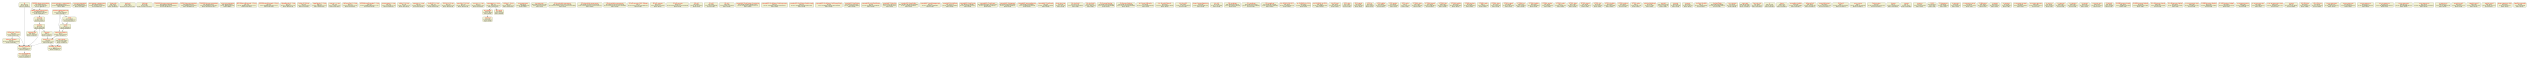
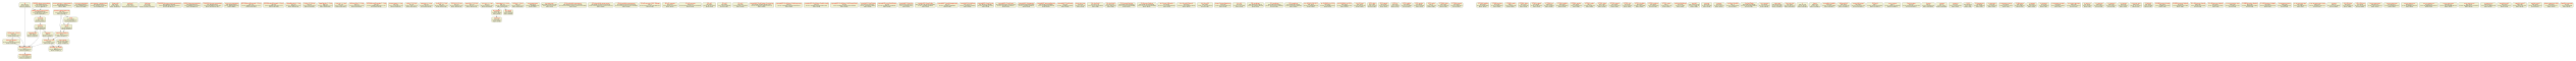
  digraph {
    fontname="Noto Sans"
    node [fillcolor="#F0F0D0" fontname="Noto Sans" shape=box style="rounded,filled"]
    edge [fontname="Noto Sans"]
    n1 [label=< <font point-size="20" color="red">CMSSM_demo_parameters</font><br/>Type: ModelParameters<br/>Function: primary_parameters<br/>Module: CMSSM_demo>]
    n2 [label=< <font point-size="20" color="red">MSSM_demo_parameters</font><br/>Type: ModelParameters<br/>Function: MSSM_demo_parameters<br/>Module: CMSSM_demo>]
    n3 [label=< <font point-size="20" color="red">xsection</font><br/>Type: double<br/>Function: xsection<br/>Module: ExampleBit_B>]
    n4 [label=< <font point-size="20" color="red">MSSM78atMGUT_parameters</font><br/>Type: ModelParameters<br/>Function: MSSM78atMGUT_parameters<br/>Module: CMSSM>]
    n5 [label=< <font point-size="20" color="red">CMSSM_parameters</font><br/>Type: ModelParameters<br/>Function: CMSSM_parameters<br/>Module: extraCMSSM>]
    n6 [label=< <font point-size="20" color="red">test_parent_I_parameters</font><br/>Type: ModelParameters<br/>Function: test_parent_I_parameters<br/>Module: MSSM_demo>]
    n7 [label=< <font point-size="20" color="red">Mstop_obs</font><br/>Type: double<br/>Function: Mstop<br/>Module: CMSSM_demo>]
    n8 [label=< <font point-size="20" color="red">nevents</font><br/>Type: double<br/>Function: nevents_dbl<br/>Module: ExampleBit_A>]
    n9 [label=< <font point-size="20" color="red">earthvel</font><br/>Type: double<br/>Function: v_earth<br/>Module: SomeOther_Halo_demo>]
    n10 [label=< <font point-size="20" color="red">blah0cap</font><br/>Type: double<br/>Function: blah0<br/>Module: SomeOther_Halo_demo>]
    n11 [label=< <font point-size="20" color="red">TWOHDM_demo_parent_parameters</font><br/>Type: BOSSMinimalExample<br/>Function: TWOHDM_demo_parent_parameters<br/>Module: TWOHDM_demo>]
    n12 [label=< <font point-size="20" color="red">MSSM_demo_parameters</font><br/>Type: ModelParameters<br/>Function: MSSM_demo_parameters<br/>Module: TWOHDM_demo>]
    n13 [label=< <font point-size="20" color="red">TWOHDM_demo_parameters</font><br/>Type: ModelParameters<br/>Function: TWOHDM_demo_parameters<br/>Module: TWOHDM_sub_demo>]
    n14 [label=< <font point-size="20" color="red">MSSM78_parameters</font><br/>Type: ModelParameters<br/>Function: MSSM78_parameters<br/>Module: MSSM25>]
    n15 [label=< <font point-size="20" color="red">BOSSMinimalExample_1_2_init</font><br/>Type: void<br/>Function: BOSSMinimalExample_1_2_init<br/>Module: BackendIniBit>]
    n16 [label=< <font point-size="20" color="red">BOSSMinimalExample_1_0_init</font><br/>Type: void<br/>Function: BOSSMinimalExample_1_0_init<br/>Module: BackendIniBit>]
    n17 [label=< <font point-size="20" color="red">HiggsBounds_4_1_init</font><br/>Type: void<br/>Function: HiggsBounds_4_1_init<br/>Module: BackendIniBit>]
    n18 [label=< <font point-size="20" color="red">Pythia_8_186_init</font><br/>Type: void<br/>Function: Pythia_8_186_init<br/>Module: BackendIniBit>]
    n19 [label=< <font point-size="20" color="red">HiggsSignals_1_2_init</font><br/>Type: void<br/>Function: HiggsSignals_1_2_init<br/>Module: BackendIniBit>]
    n20 [label=< <font point-size="20" color="red">FastSim_1_0_init</font><br/>Type: void<br/>Function: FastSim_1_0_init<br/>Module: BackendIniBit>]
    n21 [label=< <font point-size="20" color="red">LibFarrayTest_1_0_init</font><br/>Type: void<br/>Function: LibFarrayTest_1_0_init<br/>Module: BackendIniBit>]
    n22 [label=< <font point-size="20" color="red">LibFortran_1_0_init</font><br/>Type: void<br/>Function: LibFortran_1_0_init<br/>Module: BackendIniBit>]
    n23 [label=< <font point-size="20" color="red">function_pointer</font><br/>Type: fptr<br/>Function: function_pointer_retriever<br/>Module: ExampleBit_A>]
    n24 [label=< <font point-size="20" color="red">nevents_postcuts</font><br/>Type: int<br/>Function: nevents_postcuts<br/>Module: ExampleBit_B>]
    n25 [label=< <font point-size="20" color="red">lnL_ExampleBitB</font><br/>Type: double<br/>Function: lnL_ExampleBitB<br/>Module: ExampleBit_B>]
    n26 [label=< <font point-size="20" color="red">BOSSMinimalExample_1_1_init</font><br/>Type: void<br/>Function: BOSSMinimalExample_1_1_init<br/>Module: BackendIniBit>]
    n27 [label=< <font point-size="20" color="red">micromegas_0_1_init</font><br/>Type: void<br/>Function: micromegas_0_1_init<br/>Module: BackendIniBit>]
    n28 [label=< <font point-size="20" color="red">nulike_1_0_0_init</font><br/>Type: void<br/>Function: nulike_1_0_0_init<br/>Module: BackendIniBit>]
    n29 [label=< <font point-size="20" color="red">SuperIso_3_4_init</font><br/>Type: void<br/>Function: SuperIso_3_4_init<br/>Module: BackendIniBit>]
    n30 [label=< <font point-size="20" color="red">DarkSUSY_0_1_init</font><br/>Type: void<br/>Function: DarkSUSY_0_1_init<br/>Module: BackendIniBit>]
    n31 [label=< <font point-size="20" color="red">DDCalc0_0_0_init</font><br/>Type: void<br/>Function: DDCalc0_0_0_init<br/>Module: BackendIniBit>]
    n32 [label=< <font point-size="20" color="red">gamLike_1_0_0_init</font><br/>Type: void<br/>Function: gamLike_1_0_0_init<br/>Module: BackendIniBit>]
    n33 [label=< <font point-size="20" color="red">SUSYHIT_0_1_init</font><br/>Type: void<br/>Function: SUSYHIT_0_1_init<br/>Module: BackendIniBit>]
    n34 [label=< <font point-size="20" color="red">FeynHiggs_2_10_init</font><br/>Type: void<br/>Function: FeynHiggs_2_10_init<br/>Module: BackendIniBit>]
    n35 [label=< <font point-size="20" color="red">FH_Masses</font><br/>Type: double<br/>Function: FH_Masses<br/>Module: EWPOBit>]
    n36 [label=< <font point-size="20" color="red">FH_Higgs</font><br/>Type: double<br/>Function: FH_Higgs<br/>Module: EWPOBit>]
    n37 [label=< <font point-size="20" color="red">FH_Flavor</font><br/>Type: double<br/>Function: FH_Flavor<br/>Module: EWPOBit>]
    n38 [label=< <font point-size="20" color="red">LibFirst_1_0_init</font><br/>Type: void<br/>Function: LibFirst_1_0_init<br/>Module: BackendIniBit>]
    n39 [label=< <font point-size="20" color="red">LibFirst_1_1_init</font><br/>Type: void<br/>Function: LibFirst_1_1_init<br/>Module: BackendIniBit>]
    n40 [label=< <font point-size="20" color="red">ptrmeth_arr_tester</font><br/>Type: int<br/>Function: ptrMethArrTester<br/>Module: ExampleBit_B>]
    n41 [label=< <font point-size="20" color="red">MSSMspectrum</font><br/>Type: eaSLHA<br/>Function: getMSSMspectrum<br/>Module: DarkBit>]
    n42 [label=< <font point-size="20" color="red">RD_spectrum</font><br/>Type: DarkBit::RD_spectrum_type<br/>Function: RD_spectrum_SUSY<br/>Module: DarkBit>]
    n43 [label=< <font point-size="20" color="red">RD_thresholds_resonances</font><br/>Type: DarkBit::TH_resonances_thresholds<br/>Function: RD_thresholds_resonances_from_ProcessCatalog<br/>Module: DarkBit>]
    n44 [label=< <font point-size="20" color="red">RD_thresholds_resonances</font><br/>Type: DarkBit::TH_resonances_thresholds<br/>Function: RD_thresholds_resonances_from_spectrum<br/>Module: DarkBit>]
    n45 [label=< <font point-size="20" color="red">RD_thresholds_resonances</font><br/>Type: DarkBit::TH_resonances_thresholds<br/>Function: RD_thresholds_resonances_SingletDM<br/>Module: DarkBit>]
    n46 [label=< <font point-size="20" color="red">RD_eff_annrate_SUSY_DSprep</font><br/>Type: int<br/>Function: RD_eff_annrate_SUSY_DSprep_func<br/>Module: DarkBit>]
    n47 [label=< <font point-size="20" color="red">RD_eff_annrate</font><br/>Type: fptr_dd<br/>Function: RD_eff_annrate_SUSY<br/>Module: DarkBit>]
    n48 [label=< <font point-size="20" color="red">RD_eff_annrate</font><br/>Type: fptr_dd<br/>Function: RD_eff_annrate_from_ProcessCatalog<br/>Module: DarkBit>]
    n49 [label=< <font point-size="20" color="red">RD_oh2</font><br/>Type: double<br/>Function: RD_oh2_general<br/>Module: DarkBit>]
    n50 [label=< <font point-size="20" color="red">RD_oh2</font><br/>Type: double<br/>Function: RD_oh2_DarkSUSY<br/>Module: DarkBit>]
    n51 [label=< <font point-size="20" color="red">RD_oh2</font><br/>Type: double<br/>Function: RD_oh2_micromegas<br/>Module: DarkBit>]
    n52 [label=< <font point-size="20" color="red">cascadeMC_FinalStates_Constructor</font><br/>Type: DarkBit::mutableFinalStateContainer<br/>Function: cascadeMC_FinalStates_Constructor<br/>Module: DarkBit>]
    n53 [label=< <font point-size="20" color="red">cascadeMC_FinalStates_Enable_gamma</font><br/>Type: bool<br/>Function: cascadeMC_FinalStates_Enable_gamma<br/>Module: DarkBit>]
    n54 [label=< <font point-size="20" color="red">cascadeMC_FinalStates_Enable_test6</font><br/>Type: bool<br/>Function: cascadeMC_FinalStates_Enable_test6<br/>Module: DarkBit>]
    n55 [label=< <font point-size="20" color="red">cascadeMC_FinalStates_SetThroughYaml</font><br/>Type: bool<br/>Function: cascadeMC_FinalStates_SetThroughYaml<br/>Module: DarkBit>]
    n56 [label=< <font point-size="20" color="red">cascadeMC_FinalStates</font><br/>Type: std::vector&lt;std::string&gt;<br/>Function: cascadeMC_FinalStates<br/>Module: DarkBit>]
    n57 [label=< <font point-size="20" color="red">cascadeMC_printFinalStates</font><br/>Type: bool<br/>Function: cascadeMC_printFinalStates<br/>Module: DarkBit>]
    n58 [label=< <font point-size="20" color="red">cascadeMC_ChainList</font><br/>Type: std::vector&lt;std::string&gt;<br/>Function: cascadeMC_TestList<br/>Module: DarkBit>]
    n59 [label=< <font point-size="20" color="red">cascadeMC_DecayTable</font><br/>Type: ChainEvent::DecayChain::DecayTable<br/>Function: cascadeMC_DecayTable<br/>Module: DarkBit>]
    n60 [label=< <font point-size="20" color="red">cascadeMC_LoopManagement</font><br/>Type: void<br/>Function: cascadeMC_LoopManager<br/>Module: DarkBit>]
    n61 [label=< <font point-size="20" color="red">cascadeMC_InitialState</font><br/>Type: std::string<br/>Function: cascadeMC_InitialState<br/>Module: DarkBit>]
    n62 [label=< <font point-size="20" color="red">cascadeMC_EventCount</font><br/>Type: DarkBit::stringIntMap<br/>Function: cascadeMC_EventCount<br/>Module: DarkBit>]
    n63 [label=< <font point-size="20" color="red">cascadeMC_ChainEvent</font><br/>Type: DarkBit::DecayChain::ChainContainer<br/>Function: cascadeMC_GenerateChain<br/>Module: DarkBit>]
    n64 [label=< <font point-size="20" color="red">cascadeMC_Histograms</font><br/>Type: DarkBit::simpleHistContainter<br/>Function: cascadeMC_Histograms<br/>Module: DarkBit>]
    n65 [label=< <font point-size="20" color="red">cascadeMC_gammaSpectra</font><br/>Type: DarkBit::stringFunkMap<br/>Function: cascadeMC_gammaSpectra<br/>Module: DarkBit>]
    n66 [label=< <font point-size="20" color="red">cascadeMC_PrintResult</font><br/>Type: bool<br/>Function: cascadeMC_PrintResult<br/>Module: DarkBit>]
    n67 [label=< <font point-size="20" color="red">chain_test_cap</font><br/>Type: double<br/>Function: chain_test<br/>Module: DarkBit>]
    n68 [label=< <font point-size="20" color="red">GA_AnnYield</font><br/>Type: Funk::Funk<br/>Function: GA_AnnYield_DarkSUSY<br/>Module: DarkBit>]
    n69 [label=< <font point-size="20" color="red">GA_AnnYield</font><br/>Type: Funk::Funk<br/>Function: ToyAnnYield<br/>Module: DarkBit>]
    n70 [label=< <font point-size="20" color="red">TH_ProcessCatalog</font><br/>Type: DarkBit::TH_ProcessCatalog<br/>Function: TH_ProcessCatalog_CMSSM<br/>Module: DarkBit>]
    n71 [label=< <font point-size="20" color="red">TH_ProcessCatalog</font><br/>Type: DarkBit::TH_ProcessCatalog<br/>Function: TH_ProcessCatalog_SingletDM<br/>Module: DarkBit>]
    n72 [label=< <font point-size="20" color="red">lnL_FermiLATdwarfs</font><br/>Type: double<br/>Function: lnL_FermiLATdwarfsSimple<br/>Module: DarkBit>]
    n73 [label=< <font point-size="20" color="red">lnL_FermiLATdwarfs</font><br/>Type: double<br/>Function: lnL_FermiLATdwarfs_gamLike<br/>Module: DarkBit>]
    n74 [label=< <font point-size="20" color="red">lnL_FermiGC</font><br/>Type: double<br/>Function: lnL_FermiGC_gamLike<br/>Module: DarkBit>]
    n75 [label=< <font point-size="20" color="red">dump_GammaSpectrum</font><br/>Type: double<br/>Function: dump_GammaSpectrum<br/>Module: DarkBit>]
    n76 [label=< <font point-size="20" color="red">lnL_oh2</font><br/>Type: double<br/>Function: lnL_oh2_Simple<br/>Module: DarkBit>]
    n77 [label=< <font point-size="20" color="red">DD_couplings</font><br/>Type: DarkBit::DD_couplings<br/>Function: DD_couplings_DarkSUSY<br/>Module: DarkBit>]
    n78 [label=< <font point-size="20" color="red">DD_couplings</font><br/>Type: DarkBit::DD_couplings<br/>Function: DD_couplings_micrOMEGAs<br/>Module: DarkBit>]
    n79 [label=< <font point-size="20" color="red">DD_couplings</font><br/>Type: DarkBit::DD_couplings<br/>Function: DD_couplings_SingletDM<br/>Module: DarkBit>]
    n80 [label=< <font point-size="20" color="red">lnL_XENON100_2012</font><br/>Type: double<br/>Function: lnL_XENON100_2012<br/>Module: DarkBit>]
    n81 [label=< <font point-size="20" color="red">lnL_DARWIN_Ar_2014</font><br/>Type: double<br/>Function: lnL_DARWIN_Ar_2014<br/>Module: DarkBit>]
    n82 [label=< <font point-size="20" color="red">lnL_DARWIN_Xe_2014</font><br/>Type: double<br/>Function: lnL_DARWIN_Xe_2014<br/>Module: DarkBit>]
    n83 [label=< <font point-size="20" color="red">lnL_DD_test</font><br/>Type: double<br/>Function: demo_DD_test<br/>Module: DarkBit>]
    n84 [label=< <font point-size="20" color="red">IC22_data</font><br/>Type: nudata<br/>Function: IC22_full<br/>Module: DarkBit>]
    n85 [label=< <font point-size="20" color="red">IC22_signal</font><br/>Type: double<br/>Function: IC22_signal<br/>Module: DarkBit>]
    n86 [label=< <font point-size="20" color="red">IC22_bg</font><br/>Type: double<br/>Function: IC22_bg<br/>Module: DarkBit>]
    n87 [label=< <font point-size="20" color="red">IC22_loglike</font><br/>Type: double<br/>Function: IC22_loglike<br/>Module: DarkBit>]
    n88 [label=< <font point-size="20" color="red">IC22_pvalue</font><br/>Type: double<br/>Function: IC22_pvalue<br/>Module: DarkBit>]
    n89 [label=< <font point-size="20" color="red">IC22_nobs</font><br/>Type: int<br/>Function: IC22_nobs<br/>Module: DarkBit>]
    n90 [label=< <font point-size="20" color="red">IC79WH_data</font><br/>Type: nudata<br/>Function: IC79WH_full<br/>Module: DarkBit>]
    n91 [label=< <font point-size="20" color="red">IC79WH_signal</font><br/>Type: double<br/>Function: IC79WH_signal<br/>Module: DarkBit>]
-   n92 [label=< <font point-size="20" color="red">IC79WH_bg</font><br/>Type: double<br/>Function: IC79WH_bg<br/>Module: DarkBit>]
    n93 [label=< <font point-size="20" color="red">IC79WH_loglike</font><br/>Type: double<br/>Function: IC79WH_loglike<br/>Module: DarkBit>]
    n94 [label=< <font point-size="20" color="red">IC79WH_pvalue</font><br/>Type: double<br/>Function: IC79WH_pvalue<br/>Module: DarkBit>]
    n95 [label=< <font point-size="20" color="red">IC79WH_nobs</font><br/>Type: int<br/>Function: IC79WH_nobs<br/>Module: DarkBit>]
    n96 [label=< <font point-size="20" color="red">IC79WL_data</font><br/>Type: nudata<br/>Function: IC79WL_full<br/>Module: DarkBit>]
    n97 [label=< <font point-size="20" color="red">IC79WL_signal</font><br/>Type: double<br/>Function: IC79WL_signal<br/>Module: DarkBit>]
    n98 [label=< <font point-size="20" color="red">IC79WL_bg</font><br/>Type: double<br/>Function: IC79WL_bg<br/>Module: DarkBit>]
    n99 [label=< <font point-size="20" color="red">IC79WL_loglike</font><br/>Type: double<br/>Function: IC79WL_loglike<br/>Module: DarkBit>]
    n100 [label=< <font point-size="20" color="red">IC79WL_pvalue</font><br/>Type: double<br/>Function: IC79WL_pvalue<br/>Module: DarkBit>]
    n101 [label=< <font point-size="20" color="red">IC79WL_nobs</font><br/>Type: int<br/>Function: IC79WL_nobs<br/>Module: DarkBit>]
    n102 [label=< <font point-size="20" color="red">IC79SL_data</font><br/>Type: nudata<br/>Function: IC79SL_full<br/>Module: DarkBit>]
    n103 [label=< <font point-size="20" color="red">IC79SL_signal</font><br/>Type: double<br/>Function: IC79SL_signal<br/>Module: DarkBit>]
    n104 [label=< <font point-size="20" color="red">IC79SL_bg</font><br/>Type: double<br/>Function: IC79SL_bg<br/>Module: DarkBit>]
    n105 [label=< <font point-size="20" color="red">IC79SL_loglike</font><br/>Type: double<br/>Function: IC79SL_loglike<br/>Module: DarkBit>]
    n106 [label=< <font point-size="20" color="red">IC79SL_pvalue</font><br/>Type: double<br/>Function: IC79SL_pvalue<br/>Module: DarkBit>]
    n107 [label=< <font point-size="20" color="red">IC79SL_nobs</font><br/>Type: int<br/>Function: IC79SL_nobs<br/>Module: DarkBit>]
    n108 [label=< <font point-size="20" color="red">IceCube_likelihood</font><br/>Type: double<br/>Function: IC_loglike<br/>Module: DarkBit>]
    n109 [label=< <font point-size="20" color="red">nuyield</font><br/>Type: nuyield_functype<br/>Function: nuyield_toy<br/>Module: DarkBit>]
    n110 [label=< <font point-size="20" color="red">mwimp</font><br/>Type: double<br/>Function: mwimp_toy<br/>Module: DarkBit>]
    n111 [label=< <font point-size="20" color="red">annrate</font><br/>Type: double<br/>Function: annrate_toy<br/>Module: DarkBit>]
    n112 [label=< <font point-size="20" color="red">UnitTest_DarkBit</font><br/>Type: int<br/>Function: UnitTest_DarkBit<br/>Module: DarkBit>]
    n113 [label=< <font point-size="20" color="red">SimYieldTable</font><br/>Type: DarkBit::SimYieldTable<br/>Function: SimYieldTable_DarkSusy<br/>Module: DarkBit>]
    n114 [label=< <font point-size="20" color="red">FH_Precision</font><br/>Type: double<br/>Function: FH_Precision<br/>Module: EWPOBit>]
    n115 [label=< <font point-size="20" color="red">eventLoopManagement</font><br/>Type: void<br/>Function: eventLoopManager<br/>Module: ExampleBit_A>]
    n116 [label=< <font point-size="20" color="red">event</font><br/>Type: singleprec<br/>Function: exampleEventGen<br/>Module: ExampleBit_A>]
    n117 [label=< <font point-size="20" color="red">event</font><br/>Type: int<br/>Function: exampleCut<br/>Module: ExampleBit_A>]
    n118 [label=< <font point-size="20" color="red">eventAccumulation</font><br/>Type: int<br/>Function: eventAccumulator<br/>Module: ExampleBit_A>]
    n119 [label=< <font point-size="20" color="red">nevents_like</font><br/>Type: double<br/>Function: nevents_like<br/>Module: ExampleBit_A>]
    n120 [label=< <font point-size="20" color="red">nevents</font><br/>Type: int<br/>Function: nevents_int<br/>Module: ExampleBit_A>]
    n121 [label=< <font point-size="20" color="red">event_gen</font><br/>Type: HEPUtils::Event<br/>Function: Aldos_evgen<br/>Module: ExampleBit_A>]
    n122 [label=< <font point-size="20" color="red">fast_sim_init</font><br/>Type: double<br/>Function: fast_sim_init<br/>Module: ExampleBit_A>]
    n123 [label=< <font point-size="20" color="red">id</font><br/>Type: std::string<br/>Function: identity<br/>Module: ExampleBit_A>]
    n124 [label=< <font point-size="20" color="red">damu</font><br/>Type: double<br/>Function: damu<br/>Module: ExampleBit_A>]
    n125 [label=< <font point-size="20" color="red">normaldist_loglike</font><br/>Type: double<br/>Function: normaldist_loglike<br/>Module: ExampleBit_A>]
    n126 [label=< <font point-size="20" color="red">doFarrayStuff</font><br/>Type: double<br/>Function: do_Farray_stuff<br/>Module: ExampleBit_A>]
    n127 [label=< <font point-size="20" color="red">marg_lnlike_test</font><br/>Type: double<br/>Function: marg_poisson_test<br/>Module: ExampleBit_A>]
    n128 [label=< <font point-size="20" color="red">BOSSed_X</font><br/>Type: X<br/>Function: bossed_class_example1<br/>Module: ExampleBit_A>]
    n129 [label=< <font point-size="20" color="red">BOSS_tester</font><br/>Type: int<br/>Function: bossed_class_example2<br/>Module: ExampleBit_A>]
    n130 [label=< <font point-size="20" color="red">Pythia_tester</font><br/>Type: bool<br/>Function: bossed_pythia_test_function<br/>Module: ExampleBit_A>]
    n131 [label=< <font point-size="20" color="red">charge</font><br/>Type: int<br/>Function: exampleCharge<br/>Module: ExampleBit_B>]
    n132 [label=< <font point-size="20" color="red">id</font><br/>Type: std::string<br/>Function: identity<br/>Module: ExampleBit_B>]
    n133 [label=< <font point-size="20" color="red">nevents</font><br/>Type: int<br/>Function: nevents<br/>Module: ExampleBit_B>]
    n134 [label=< <font point-size="20" color="red">test_vector</font><br/>Type: std::vector&lt;double&gt;<br/>Function: exampleVec<br/>Module: ExampleBit_B>]
    n135 [label=< <font point-size="20" color="red">PointInit</font><br/>Type: void<br/>Function: PointInit_Default<br/>Module: FlavBit>]
    n136 [label=< <font point-size="20" color="red">SI_fill</font><br/>Type: parameters<br/>Function: SI_fill<br/>Module: FlavBit>]
    n137 [label=< <font point-size="20" color="red">SI_bsgamma</font><br/>Type: double<br/>Function: SI_bsgamma<br/>Module: FlavBit>]
    n138 [label=< <font point-size="20" color="red">SI_Bsmumu</font><br/>Type: double<br/>Function: SI_Bsmumu<br/>Module: FlavBit>]
    n139 [label=< <font point-size="20" color="red">SI_Bsmumu_untag</font><br/>Type: double<br/>Function: SI_Bsmumu_untag<br/>Module: FlavBit>]
    n140 [label=< <font point-size="20" color="red">SI_Bdmumu</font><br/>Type: double<br/>Function: SI_Bdmumu<br/>Module: FlavBit>]
    n141 [label=< <font point-size="20" color="red">SI_Btaunu</font><br/>Type: double<br/>Function: SI_Btaunu<br/>Module: FlavBit>]
    n142 [label=< <font point-size="20" color="red">SI_BDtaunu</font><br/>Type: double<br/>Function: SI_BDtaunu<br/>Module: FlavBit>]
    n143 [label=< <font point-size="20" color="red">SI_BDtaunu_BDenu</font><br/>Type: double<br/>Function: SI_BDtaunu_BDenu<br/>Module: FlavBit>]
    n144 [label=< <font point-size="20" color="red">SI_Kmunu_pimunu</font><br/>Type: double<br/>Function: SI_Kmunu_pimunu<br/>Module: FlavBit>]
    n145 [label=< <font point-size="20" color="red">SI_Rmu23</font><br/>Type: double<br/>Function: SI_Rmu23<br/>Module: FlavBit>]
    n146 [label=< <font point-size="20" color="red">SI_Dstaunu</font><br/>Type: double<br/>Function: SI_Dstaunu<br/>Module: FlavBit>]
    n147 [label=< <font point-size="20" color="red">SI_Dsmunu</font><br/>Type: double<br/>Function: SI_Dsmunu<br/>Module: FlavBit>]
    n148 [label=< <font point-size="20" color="red">SI_Dmunu</font><br/>Type: double<br/>Function: SI_Dmunu<br/>Module: FlavBit>]
    n149 [label=< <font point-size="20" color="red">SI_muon_gm2</font><br/>Type: double<br/>Function: SI_muon_gm2<br/>Module: FlavBit>]
    n150 [label=< <font point-size="20" color="red">SI_delta0</font><br/>Type: double<br/>Function: SI_delta0<br/>Module: FlavBit>]
    n151 [label=< <font point-size="20" color="red">SI_BRBXsmumu_lowq2</font><br/>Type: double<br/>Function: SI_BRBXsmumu_lowq2<br/>Module: FlavBit>]
    n152 [label=< <font point-size="20" color="red">SI_BRBXsmumu_highq2</font><br/>Type: double<br/>Function: SI_BRBXsmumu_highq2<br/>Module: FlavBit>]
    n153 [label=< <font point-size="20" color="red">SI_A_BXsmumu_lowq2</font><br/>Type: double<br/>Function: SI_A_BXsmumu_lowq2<br/>Module: FlavBit>]
    n154 [label=< <font point-size="20" color="red">SI_A_BXsmumu_highq2</font><br/>Type: double<br/>Function: SI_A_BXsmumu_highq2<br/>Module: FlavBit>]
    n155 [label=< <font point-size="20" color="red">SI_A_BXsmumu_zero</font><br/>Type: double<br/>Function: SI_A_BXsmumu_zero<br/>Module: FlavBit>]
    n156 [label=< <font point-size="20" color="red">SI_BRBXstautau_highq2</font><br/>Type: double<br/>Function: SI_BRBXstautau_highq2<br/>Module: FlavBit>]
    n157 [label=< <font point-size="20" color="red">SI_A_BXstautau_highq2</font><br/>Type: double<br/>Function: SI_A_BXstautau_highq2<br/>Module: FlavBit>]
    n158 [label=< <font point-size="20" color="red">SI_BRBKstarmumu</font><br/>Type: double<br/>Function: SI_BRBKstarmumu<br/>Module: FlavBit>]
    n159 [label=< <font point-size="20" color="red">SI_AI_BKstarmumu</font><br/>Type: double<br/>Function: SI_AI_BKstarmumu<br/>Module: FlavBit>]
    n160 [label=< <font point-size="20" color="red">SI_AI_BKstarmumu_zero</font><br/>Type: double<br/>Function: SI_AI_BKstarmumu_zero<br/>Module: FlavBit>]
    n161 [label=< <font point-size="20" color="red">PointInit</font><br/>Type: void<br/>Function: PointInit_Default<br/>Module: HiggsBit>]
    n162 [label=< <font point-size="20" color="red">HB_LEPchisq</font><br/>Type: double<br/>Function: HB_LEPchisq<br/>Module: HiggsBit>]
    n163 [label=< <font point-size="20" color="red">HS_LHCchisq</font><br/>Type: double<br/>Function: HS_LHCchisq<br/>Module: HiggsBit>]
    n164 [label=< <font point-size="20" color="red">MSSM_spectrum</font><br/>Type: Spectrum*<br/>Function: make_test_spectrum<br/>Module: SpecBit>]
    n165 [label=< <font point-size="20" color="red">MSSM_spectrum</font><br/>Type: Spectrum*<br/>Function: get_CMSSM_spectrum<br/>Module: SpecBit>]
    n166 [label=< <font point-size="20" color="red">MSSM_spectrum</font><br/>Type: Spectrum*<br/>Function: get_MSSMatQ_spectrum<br/>Module: SpecBit>]
    n167 [label=< <font point-size="20" color="red">MSSM_spectrum</font><br/>Type: Spectrum*<br/>Function: get_MSSMatMGUT_spectrum<br/>Module: SpecBit>]
    n168 [label=< <font point-size="20" color="red">MSSM_spectrum</font><br/>Type: Spectrum*<br/>Function: get_GUTMSSMB_spectrum<br/>Module: SpecBit>]
    n169 [label=< <font point-size="20" color="red">MSSM_spectrum</font><br/>Type: eaSLHA<br/>Function: get_MSSM_spectrum_as_SLHAea<br/>Module: SpecBit>]
    n170 [label=< <font point-size="20" color="red">SM_spectrum</font><br/>Type: Spectrum*<br/>Function: convert_MSSM_to_SM<br/>Module: SpecBit>]
    n171 [label=< <font point-size="20" color="red">specbit_tests1</font><br/>Type: double<br/>Function: specbit_test_func1<br/>Module: SpecBit>]
    n172 [label=< <font point-size="20" color="red">specbit_tests2</font><br/>Type: double<br/>Function: specbit_test_func2<br/>Module: SpecBit>]
    n173 [label=< <font point-size="20" color="red">specbit_tests3</font><br/>Type: double<br/>Function: specbit_test_func3<br/>Module: SpecBit>]
    n174 [label=< <font point-size="20" color="red">dump_spectrum_slha</font><br/>Type: double<br/>Function: dump_spectrum<br/>Module: SpecBit>]
    n175 [label=< <font point-size="20" color="red">SpecBit_examples</font><br/>Type: bool<br/>Function: exampleRead<br/>Module: SpecBit>]
    n1 -> n2
    n2 -> n3
    n3 -> n8
    n8 -> n24
    n8 -> n119
    n8 -> n120
    n22 -> n23
    n22 -> n24
    n23 -> n24
    n24 -> n25
    n34 -> n35
    n34 -> n36
    n35 -> n37
    n39 -> n24
    n39 -> n40
    n115 -> n116
    n115 -> n117
    n115 -> n118
    n116 -> n117
    n117 -> n118
    n118 -> n39
    n120 -> n39
    n132 -> n2
    n132 -> n24
    n134 -> n40
  }
